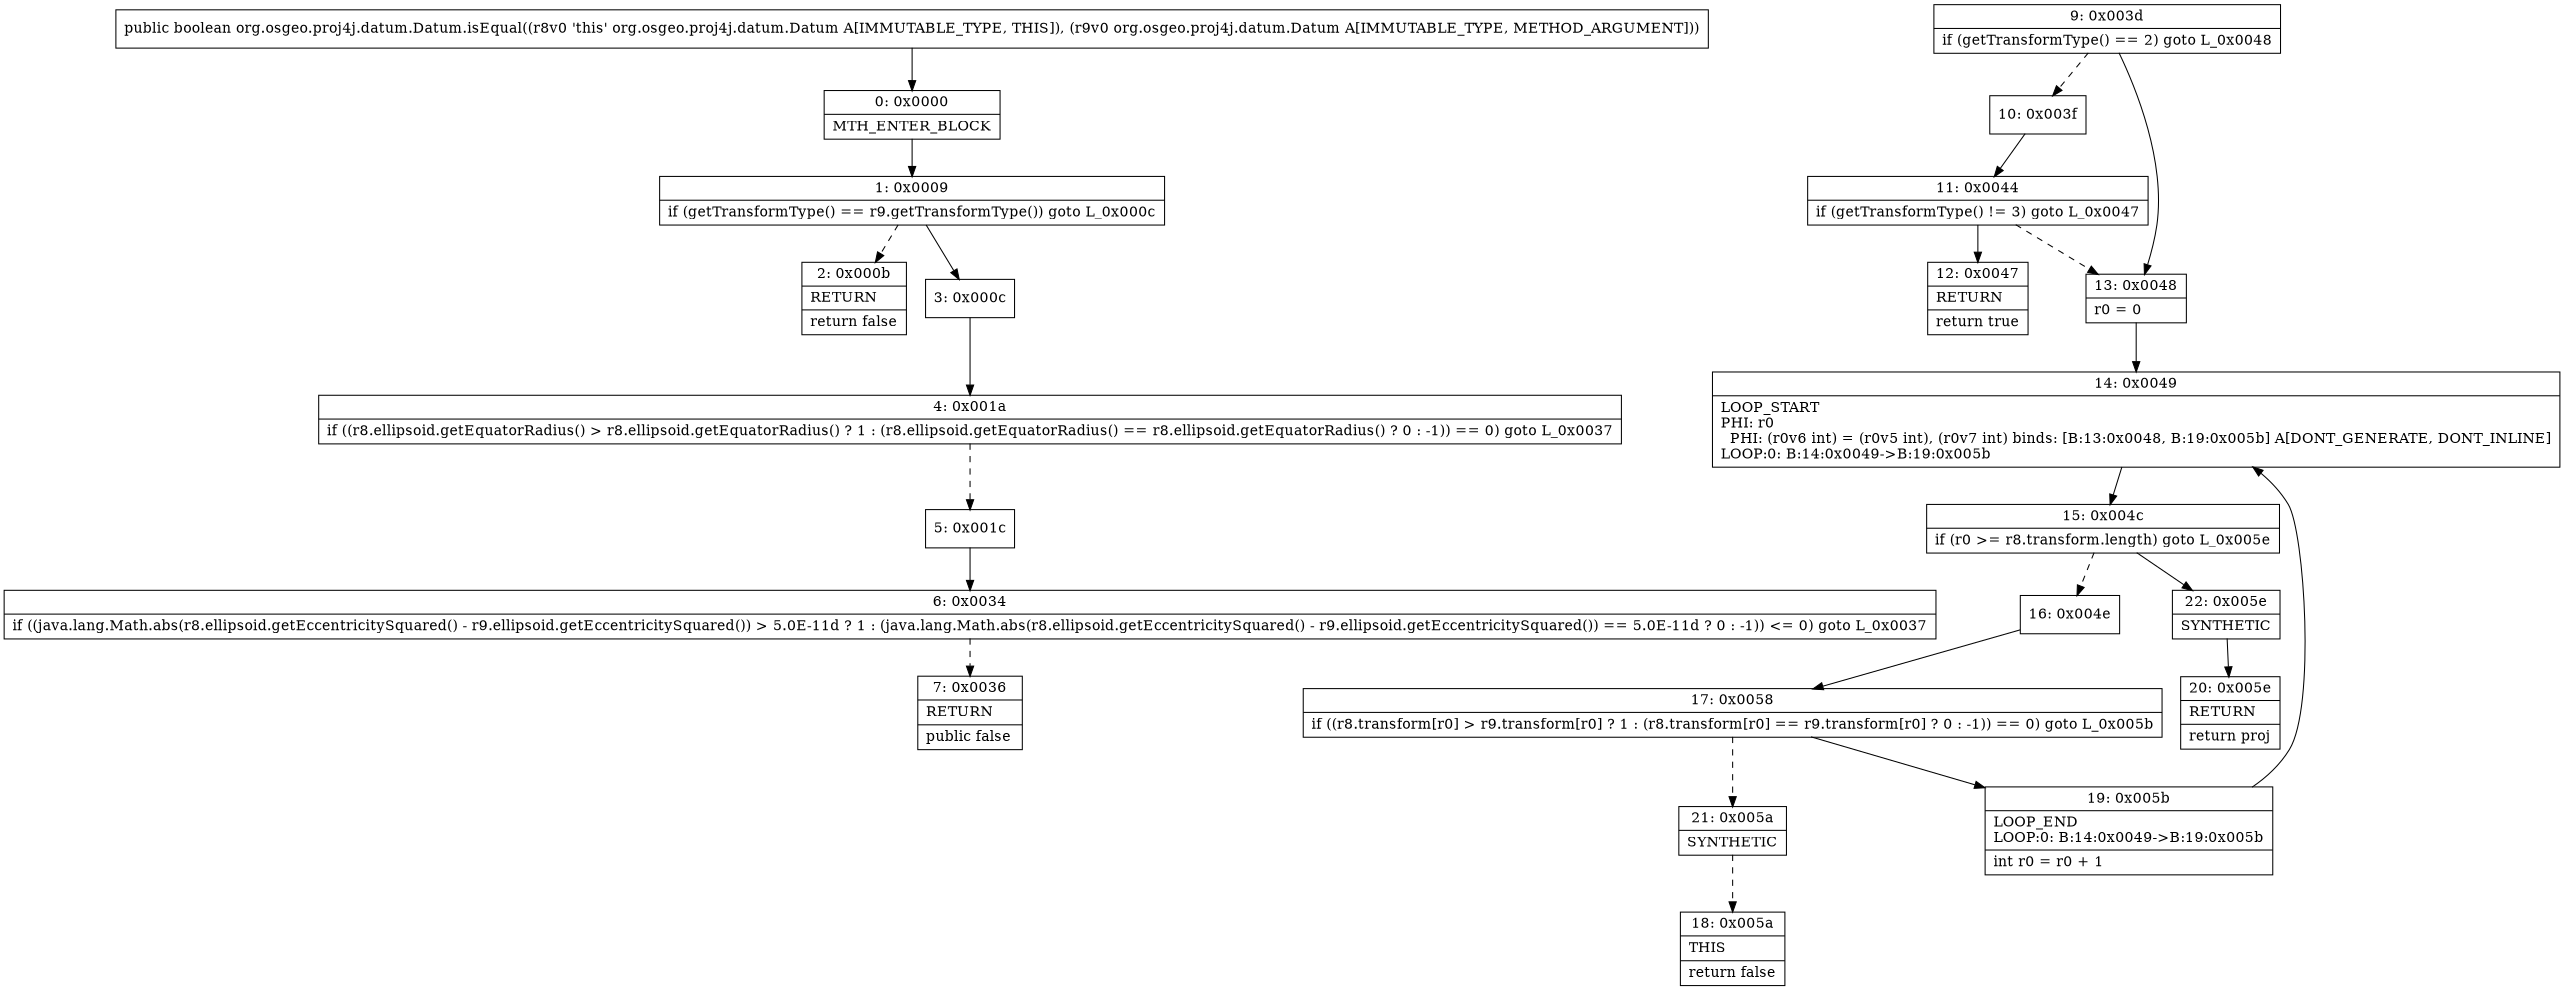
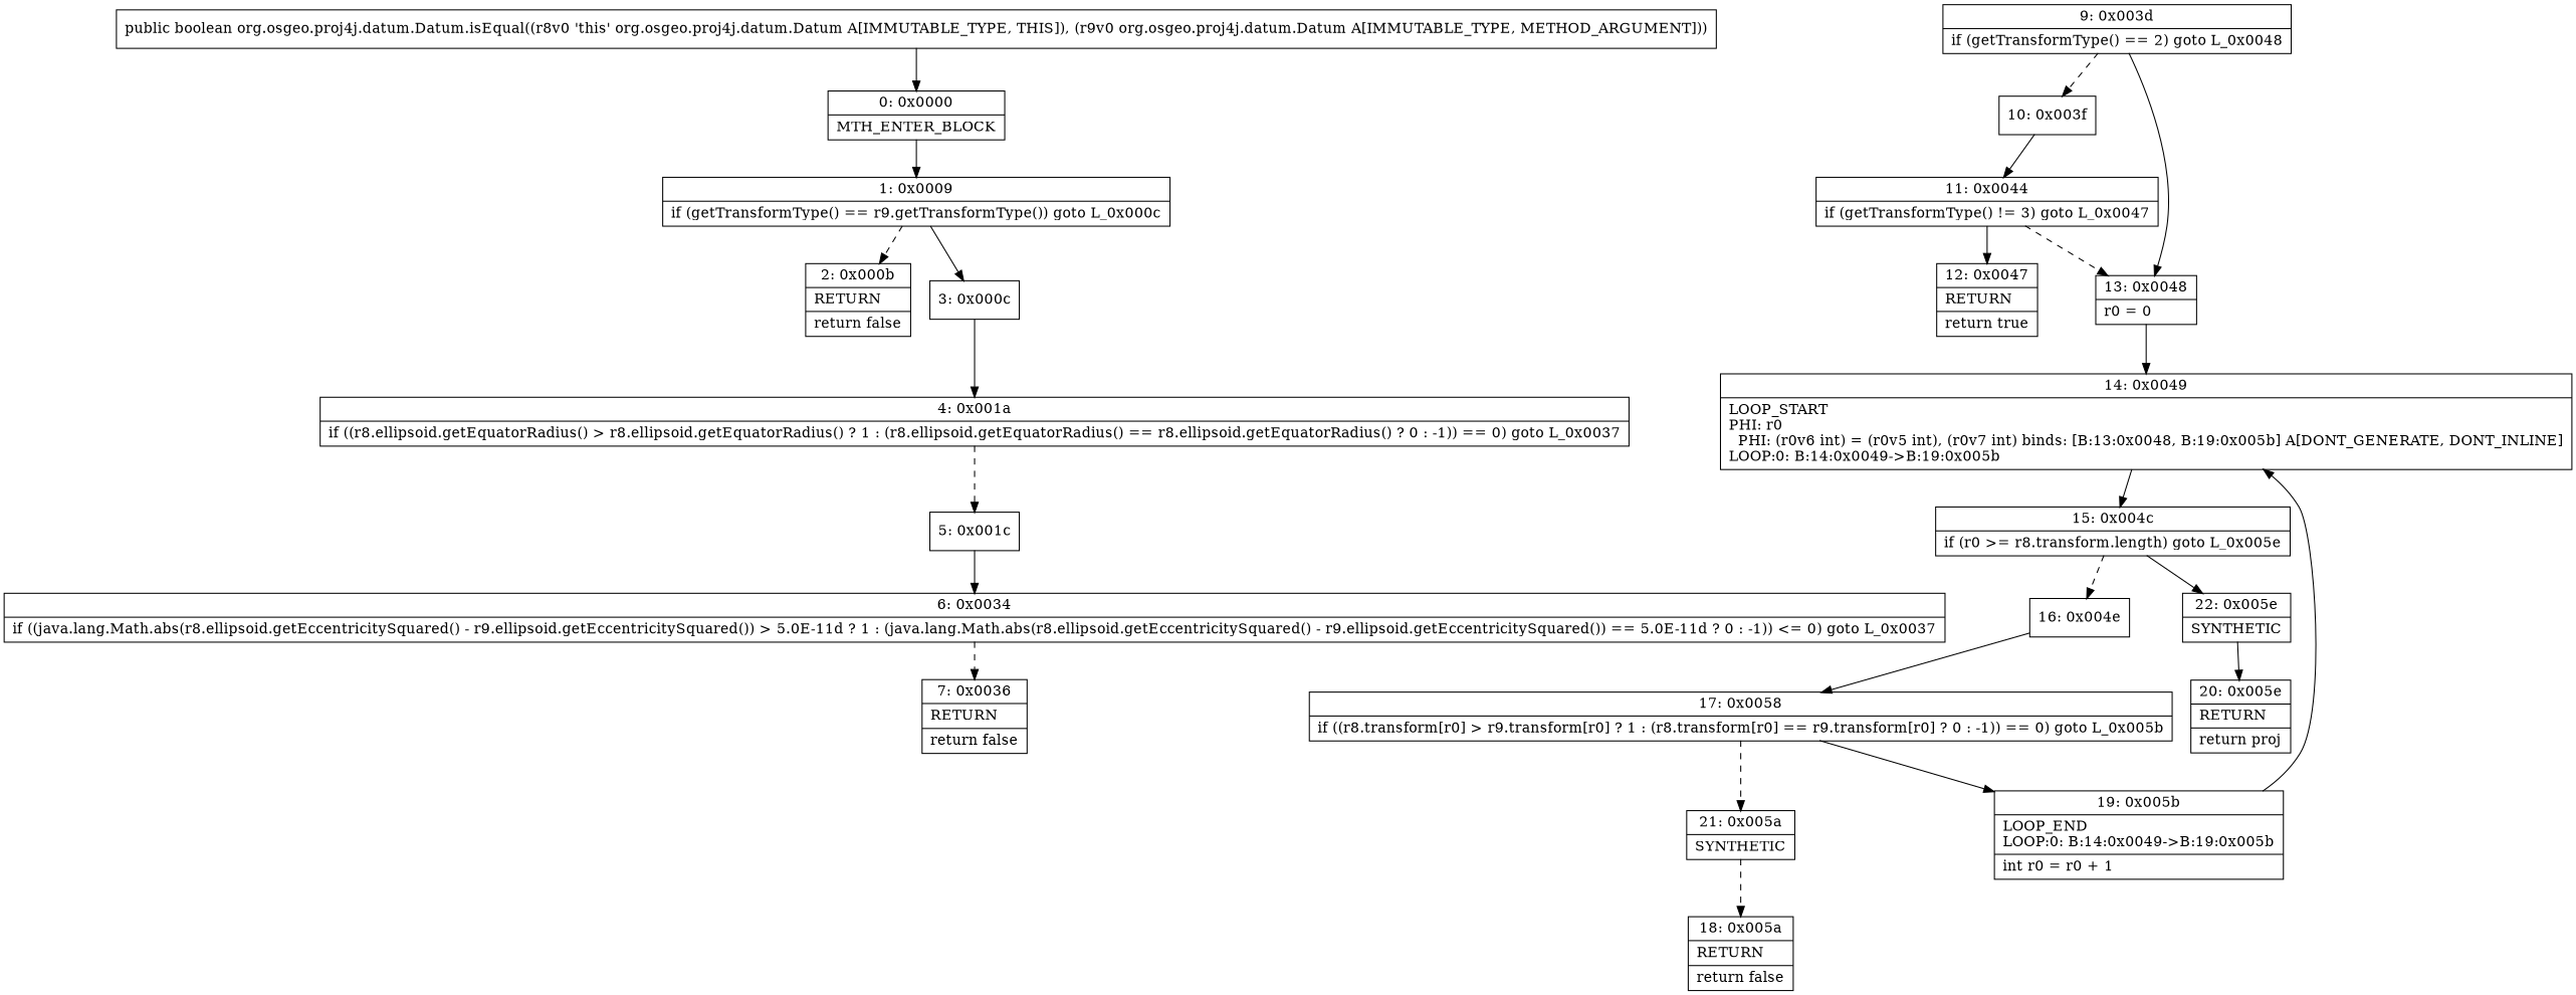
  digraph {
    node [shape=record]
    n1 [label="{0\:\ 0x0000|MTH_ENTER_BLOCK\l}"]
    n2 [label="{1\:\ 0x0009|if (getTransformType() == r9.getTransformType()) goto L_0x000c\l}"]
    n3 [label="{2\:\ 0x000b|RETURN\l|return false\l}"]
    n4 [label="{3\:\ 0x000c}"]
    n5 [label="{4\:\ 0x001a|if ((r8.ellipsoid.getEquatorRadius() \> r8.ellipsoid.getEquatorRadius() ? 1 : (r8.ellipsoid.getEquatorRadius() == r8.ellipsoid.getEquatorRadius() ? 0 : \-1)) == 0) goto L_0x0037\l}"]
    n6 [label="{5\:\ 0x001c}"]
    n7 [label="{6\:\ 0x0034|if ((java.lang.Math.abs(r8.ellipsoid.getEccentricitySquared() \- r9.ellipsoid.getEccentricitySquared()) \> 5.0E\-11d ? 1 : (java.lang.Math.abs(r8.ellipsoid.getEccentricitySquared() \- r9.ellipsoid.getEccentricitySquared()) == 5.0E\-11d ? 0 : \-1)) \<= 0) goto L_0x0037\l}"]
-   n8 [label="{7\:\ 0x0036|RETURN\l|public false\l}"]
+   n8 [label="{7\:\ 0x0036|RETURN\l|return false\l}"]
    n9 [label="{9\:\ 0x003d|if (getTransformType() == 2) goto L_0x0048\l}"]
    n10 [label="{10\:\ 0x003f}"]
    n11 [label="{13\:\ 0x0048|r0 = 0\l}"]
    n12 [label="{11\:\ 0x0044|if (getTransformType() != 3) goto L_0x0047\l}"]
    n13 [label="{14\:\ 0x0049|LOOP_START\lPHI: r0 \l  PHI: (r0v6 int) = (r0v5 int), (r0v7 int) binds: [B:13:0x0048, B:19:0x005b] A[DONT_GENERATE, DONT_INLINE]\lLOOP:0: B:14:0x0049\-\>B:19:0x005b\l}"]
    n14 [label="{12\:\ 0x0047|RETURN\l|return true\l}"]
    n15 [label="{15\:\ 0x004c|if (r0 \>= r8.transform.length) goto L_0x005e\l}"]
    n16 [label="{16\:\ 0x004e}"]
    n17 [label="{22\:\ 0x005e|SYNTHETIC\l}"]
    n18 [label="{17\:\ 0x0058|if ((r8.transform[r0] \> r9.transform[r0] ? 1 : (r8.transform[r0] == r9.transform[r0] ? 0 : \-1)) == 0) goto L_0x005b\l}"]
    n19 [label="{20\:\ 0x005e|RETURN\l|return proj\l}"]
    n20 [label="{19\:\ 0x005b|LOOP_END\lLOOP:0: B:14:0x0049\-\>B:19:0x005b\l|int r0 = r0 + 1\l}"]
    n21 [label="{21\:\ 0x005a|SYNTHETIC\l}"]
-   n22 [label="{18\:\ 0x005a|THIS\l|return false\l}"]
+   n22 [label="{18\:\ 0x005a|RETURN\l|return false\l}"]
    n23 [label="{public boolean org.osgeo.proj4j.datum.Datum.isEqual((r8v0 'this' org.osgeo.proj4j.datum.Datum A[IMMUTABLE_TYPE, THIS]), (r9v0 org.osgeo.proj4j.datum.Datum A[IMMUTABLE_TYPE, METHOD_ARGUMENT])) }"]
    n1 -> n2
    n2 -> n3 [style=dashed]
    n2 -> n4
    n4 -> n5
    n5 -> n6 [style=dashed]
    n6 -> n7
    n7 -> n8 [style=dashed]
    n9 -> n10 [style=dashed]
    n9 -> n11
    n10 -> n12
    n11 -> n13
    n12 -> n11 [style=dashed]
    n12 -> n14
    n13 -> n15
    n15 -> n16 [style=dashed]
    n15 -> n17
    n16 -> n18
    n17 -> n19
    n18 -> n20
    n18 -> n21 [style=dashed]
    n20 -> n13
    n21 -> n22 [style=dashed]
    n23 -> n1
  }
